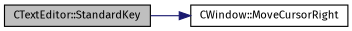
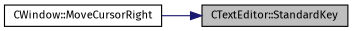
  digraph {
    rankdir=LR
    fontname="Fira Sans"
    node [color=black fontname="Fira Sans" fontsize=10 shape=record style=filled]
    n1 [fillcolor=grey75 fontcolor=black height=0.2 label="CTextEditor::StandardKey" width=0.4]
    n2 [fillcolor=white height=0.2 label="CWindow::MoveCursorRight" width=0.4]
-   n1 -> n2 [color=midnightblue fontname="Fira Sans" fontsize=10 labelfontname=Helvetica labelfontsize=10 style=solid]
+   n2 -> n1 [color=midnightblue fontname="Fira Sans" fontsize=10 labelfontname=Helvetica labelfontsize=10 style=solid]
  }
